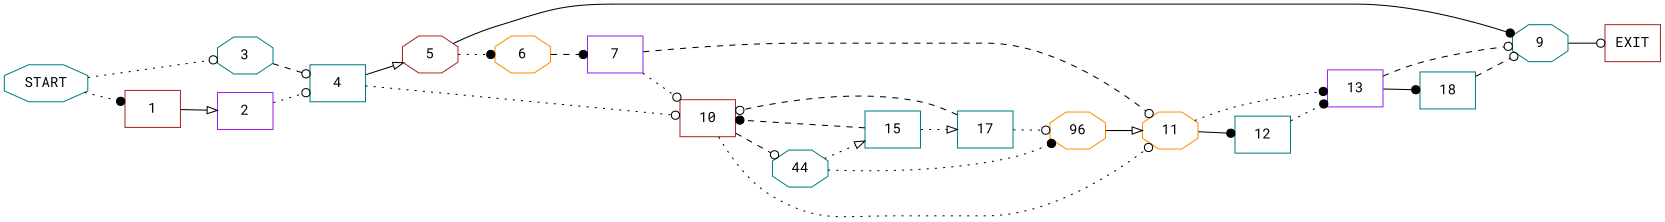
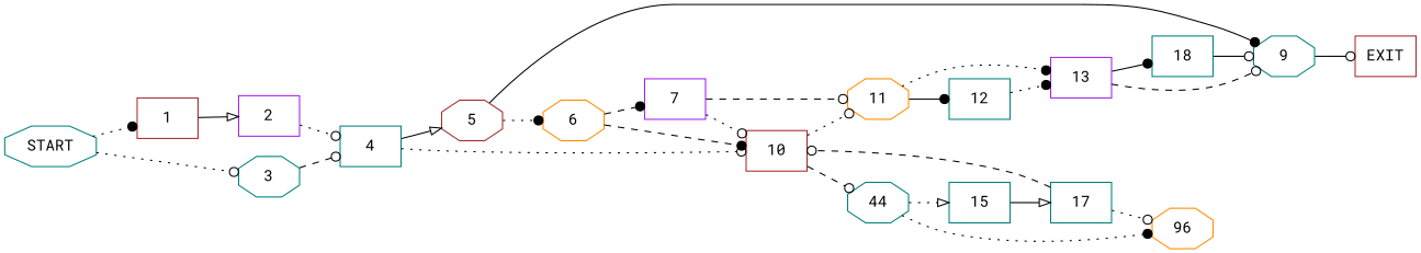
  digraph {
    fontname="Roboto Mono"
    rankdir=LR
    node [color=teal fontname="Roboto Mono" shape=box]
    edge [arrowhead=odot fontname="Roboto Mono" style=dotted]
    n1 [label=START shape=octagon]
    1 [color=brown]
    3 [shape=octagon]
    2 [color=purple]
    n5 [color=brown label=EXIT]
    4
    5 [color=brown shape=octagon]
    10 [color=brown]
    6 [color=darkorange shape=octagon]
    9 [shape=octagon]
    7 [color=purple]
    11 [color=darkorange shape=octagon]
    n13 [label=44 shape=octagon]
    12
    13 [color=purple]
    15
    n17 [color=darkorange label=96 shape=octagon]
    18
    17
    n1 -> 1 [arrowhead=dot]
    n1 -> 3
    1 -> 2 [arrowhead=onormal style=solid]
    3 -> 4 [style=dashed]
    2 -> 4
    4 -> 5 [arrowhead=onormal style=solid]
    4 -> 10
    5 -> 6 [arrowhead=dot]
    5 -> 9 [arrowhead=dot style=solid]
    10 -> 11
    10 -> n13 [style=dashed]
    6 -> 7 [arrowhead=dot style=dashed]
    9 -> n5 [style=solid]
    7 -> 10
    7 -> 11 [style=dashed]
    11 -> 12 [arrowhead=dot style=solid]
    11 -> 13 [arrowhead=dot]
    n13 -> 15 [arrowhead=onormal]
    n13 -> n17 [arrowhead=dot]
    12 -> 13 [arrowhead=dot]
    13 -> 9 [style=dashed]
    13 -> 18 [arrowhead=dot style=solid]
-   15 -> 10 [arrowhead=dot style=dashed]
-   15 -> 17 [arrowhead=onormal]
-   n17 -> 11 [arrowhead=onormal style=solid]
-   18 -> 9 [style=dashed]
+   6 -> 10 [arrowhead=dot style=dashed]
+   15 -> 17 [arrowhead=onormal style=solid]
+   18 -> 9 [style=solid]
    17 -> 10 [style=dashed]
    17 -> n17
  }
